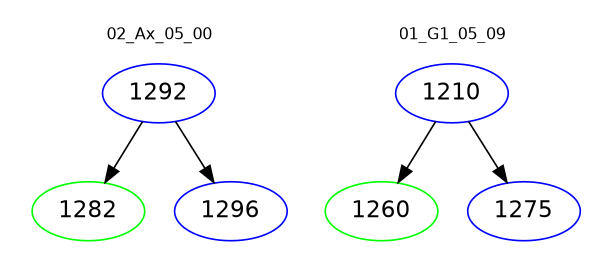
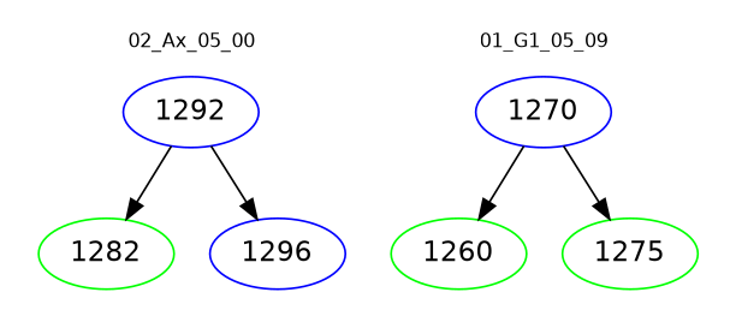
  digraph {
    fontname="DejaVu Sans"
    node [color=blue fontname="DejaVu Sans"]
    edge [color=black fontname="DejaVu Sans"]
    n1 [label=1292]
    n2 [color=green label=1282]
    n3 [label=1296]
-   n4 [label=1210]
+   n4 [label=1270]
    n5 [color=green label=1260]
-   n6 [label=1275]
+   n6 [color=green label=1275]
    subgraph cluster_1 {
      color=white
      fontsize=10
      label="02_Ax_05_00"
      n1
      n2
      n3
    }
    subgraph cluster_2 {
      color=white
      fontsize=10
      label="01_G1_05_09"
      n4
      n5
      n6
    }
    n1 -> n2
    n1 -> n3
    n4 -> n5
    n4 -> n6
  }
